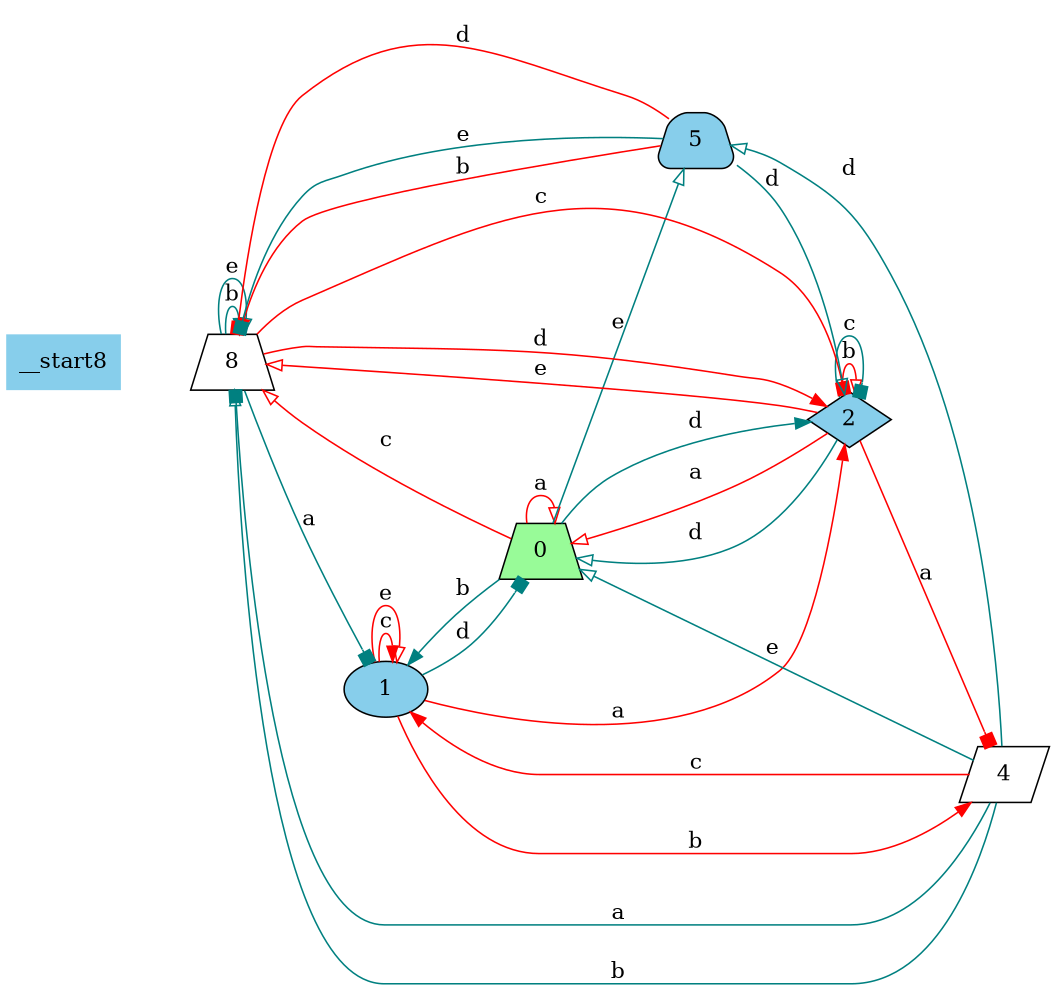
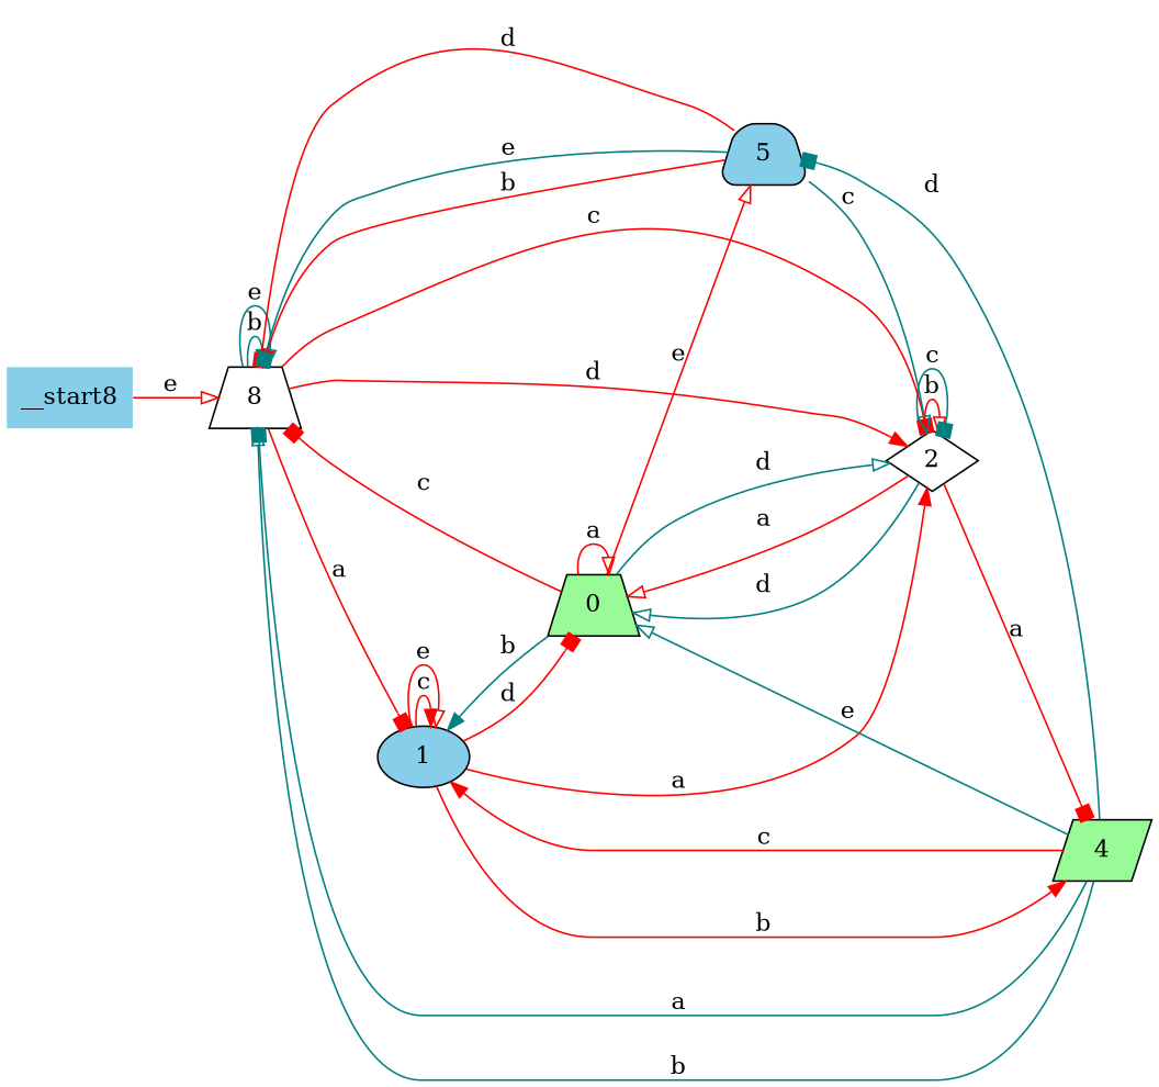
  digraph {
    rankdir=LR
    node [fillcolor=skyblue shape=trapezium style=filled color=black]
    edge [arrowhead=onormal color=red]
    n1 [label=__start8 shape=none color=""]
    n2 [fillcolor=palegreen label=0]
    n3 [label=1 shape=ellipse style="rounded,filled"]
-   n4 [label=2 shape=diamond]
+   n4 [fillcolor=white label=2 shape=diamond]
    n5 [fillcolor=white label=8]
    n6 [label=5 style="rounded,filled"]
-   n7 [fillcolor=white label=4 shape=parallelogram]
+   n7 [fillcolor=palegreen label=4 shape=parallelogram]
    n2 -> n2 [label=a]
    n2 -> n3 [arrowhead=normal color=teal label=b]
-   n2 -> n4 [arrowhead=normal color=teal label=d]
-   n2 -> n5 [label=c]
-   n2 -> n6 [color=teal label=e]
-   n3 -> n2 [arrowhead=box color=teal label=d]
+   n2 -> n4 [color=teal label=d]
+   n2 -> n5 [arrowhead=box label=c]
+   n2 -> n6 [label=e]
+   n3 -> n2 [arrowhead=box label=d]
    n3 -> n3 [arrowhead=normal label=c]
    n3 -> n3 [label=e]
    n3 -> n4 [arrowhead=normal label=a]
    n3 -> n7 [arrowhead=normal label=b]
    n4 -> n2 [label=a]
    n4 -> n2 [color=teal label=d]
    n4 -> n4 [label=b]
    n4 -> n4 [arrowhead=box color=teal label=c]
-   n4 -> n5 [label=e]
+   n1 -> n5 [label=e]
    n4 -> n7 [arrowhead=box label=a]
-   n5 -> n3 [arrowhead=box color=teal label=a]
+   n5 -> n3 [arrowhead=box label=a]
    n5 -> n4 [arrowhead=box label=c]
    n5 -> n4 [arrowhead=normal label=d]
    n5 -> n5 [arrowhead=normal color=teal label=b]
    n5 -> n5 [color=teal label=e]
-   n6 -> n4 [color=teal label=d]
+   n6 -> n4 [color=teal label=c]
    n6 -> n5 [arrowhead=normal label=b]
    n6 -> n5 [arrowhead=box label=d]
    n6 -> n5 [arrowhead=box color=teal label=e]
    n7 -> n2 [color=teal label=e]
    n7 -> n3 [arrowhead=normal label=c]
    n7 -> n5 [arrowhead=box color=teal label=a]
    n7 -> n5 [color=teal label=b]
-   n7 -> n6 [color=teal label=d]
+   n7 -> n6 [arrowhead=box color=teal label=d]
  }
